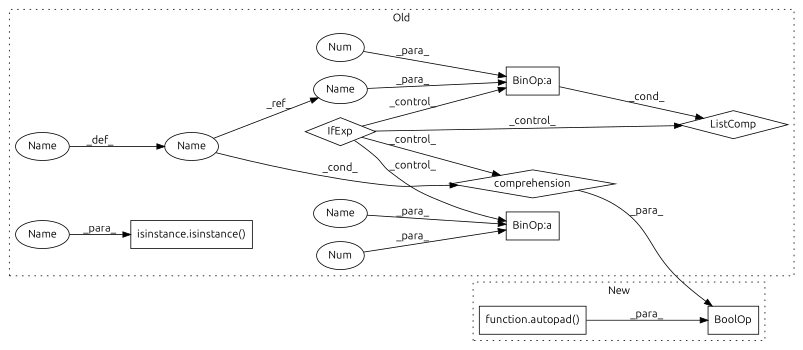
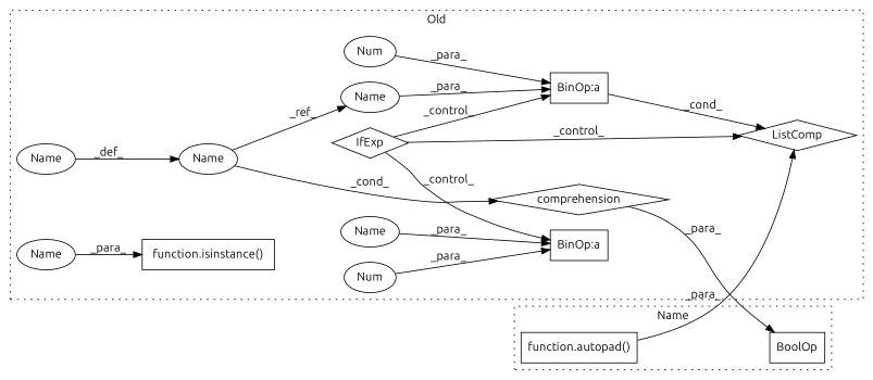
  digraph {
    fontname=Ubuntu
    rankdir=LR
    node [a=87 fontname=Ubuntu l=1 shape=ellipse]
    edge [fontname=Ubuntu]
    n1 [a=51 l="4,6" label=IfExp s="416,438" shape=diamond]
    n2 [a=82 l=4 label="BinOp:a" s=446 shape=box]
    n3 [a=82 l=4 label="BinOp:a" s=411 shape=box]
    n4 [label=Name s=456]
    n5 [a=45 l=3 label=comprehension s=452 shape=diamond]
-   n6 [a=75 l="11,1" label="isinstance.isinstance()" s="420,437" shape=box]
+   n6 [a=75 l="11,1" label="function.isinstance()" s="420,437" shape=box]
    n7 [a=106 l=19 label=ListComp s=444 shape=diamond]
    n8 [a=76 label=Num s=450]
    n9 [a=76 label=Num s=415]
    n10 [label=Name s=461]
    n11 [label=Name s=410]
    n12 [label=Name s=431]
    n13 [label=Name s=445]
    n14 [a=72 l=15 label=BoolOp s=573 shape=box]
    n15 [a=75 l="8,1" label="function.autopad()" s="578,587" shape=box]
    subgraph cluster_1 {
      label=Old
      style=dotted
      n1
      n2
      n3
      n4
      n5
      n6
      n7
      n8
      n9
      n10
      n11
      n12
      n13
    }
    subgraph cluster_2 {
-     label=New
+     label=Name
      style=dotted
      n14
      n15
    }
    n1 -> n2 [label=_control_]
    n1 -> n3 [label=_control_]
-   n1 -> n5 [label=_control_]
    n1 -> n7 [label=_control_]
    n2 -> n7 [label=_cond_]
    n4 -> n5 [label=_cond_]
    n4 -> n13 [label=_ref_]
    n5 -> n14 [label=_para_]
    n8 -> n2 [label=_para_]
    n9 -> n3 [label=_para_]
    n10 -> n4 [label=_def_]
    n11 -> n3 [label=_para_]
    n12 -> n6 [label=_para_]
    n13 -> n2 [label=_para_]
-   n15 -> n14 [label=_para_]
+   n15 -> n7 [label=_para_]
  }
